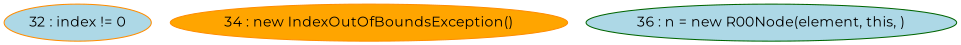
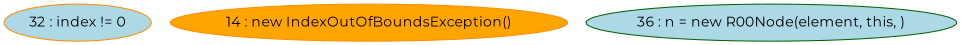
  digraph {
    fontname=Montserrat
    node [style=filled fillcolor=lightblue color=darkorange fontname=Montserrat]
    "32 : index != 0"
-   "34 : new IndexOutOfBoundsException()" [fillcolor=orange]
+   "34 : new IndexOutOfBoundsException()" [fillcolor=orange label="14 : new IndexOutOfBoundsException()"]
    "36 : n = new R00Node(element, this, )" [color=darkgreen]
  }
